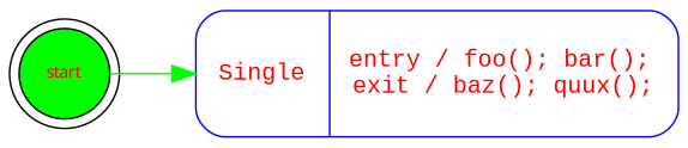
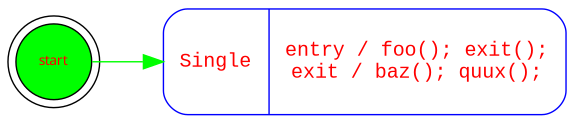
  digraph {
    bgcolor=white
    rankdir=LR
    node [fontcolor=red penwidth=0.7]
-   n1 [color=blue fontname="Courier New" fontsize=10 height=0.70812 label="{Single|entry / foo(); bar();\lexit / baz(); quux();}" shape=Mrecord width=1.9725]
+   n1 [color=blue fontname="Courier New" fontsize=10 height=0.70812 label="{Single|entry / foo(); exit();\lexit / baz(); quux();}" shape=Mrecord width=1.9725]
    n2 [color=black fillcolor=green fixedsize=true fontname=Ariel fontsize=7 height=0.41667 label=start shape=doublecircle style=filled width=0.41667]
    n2 -> n1 [color=green dir=forward fontcolor=blue fontname="Courier New" fontsize=8 penwidth=0.7]
  }
